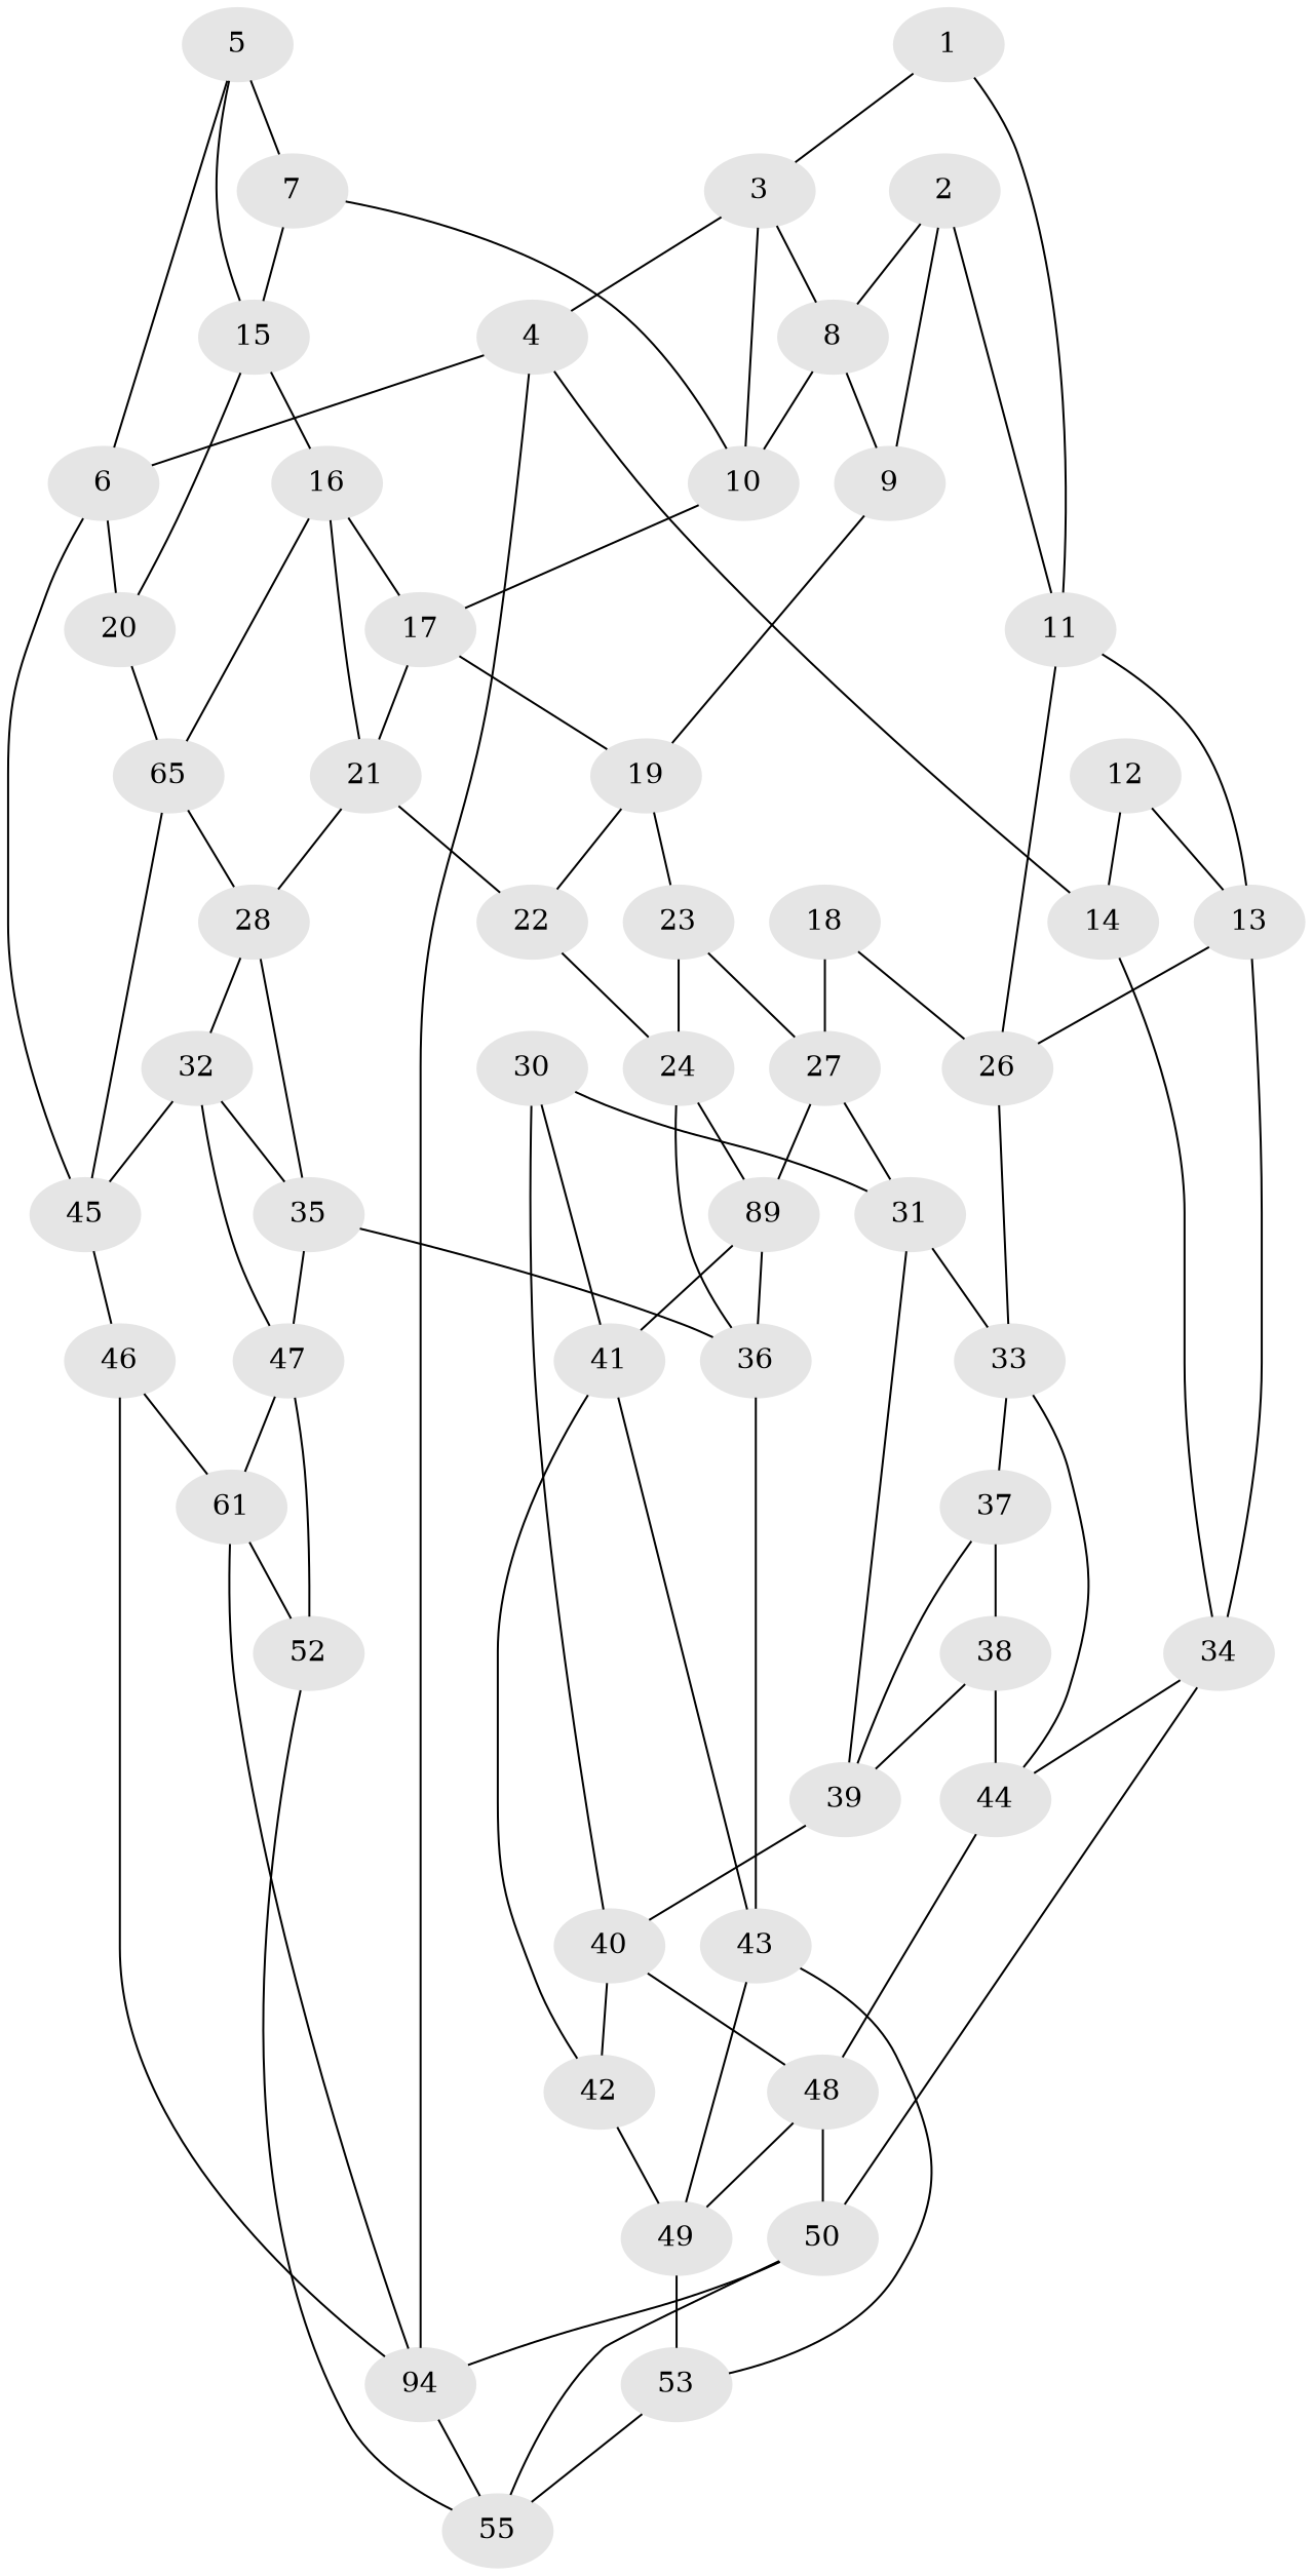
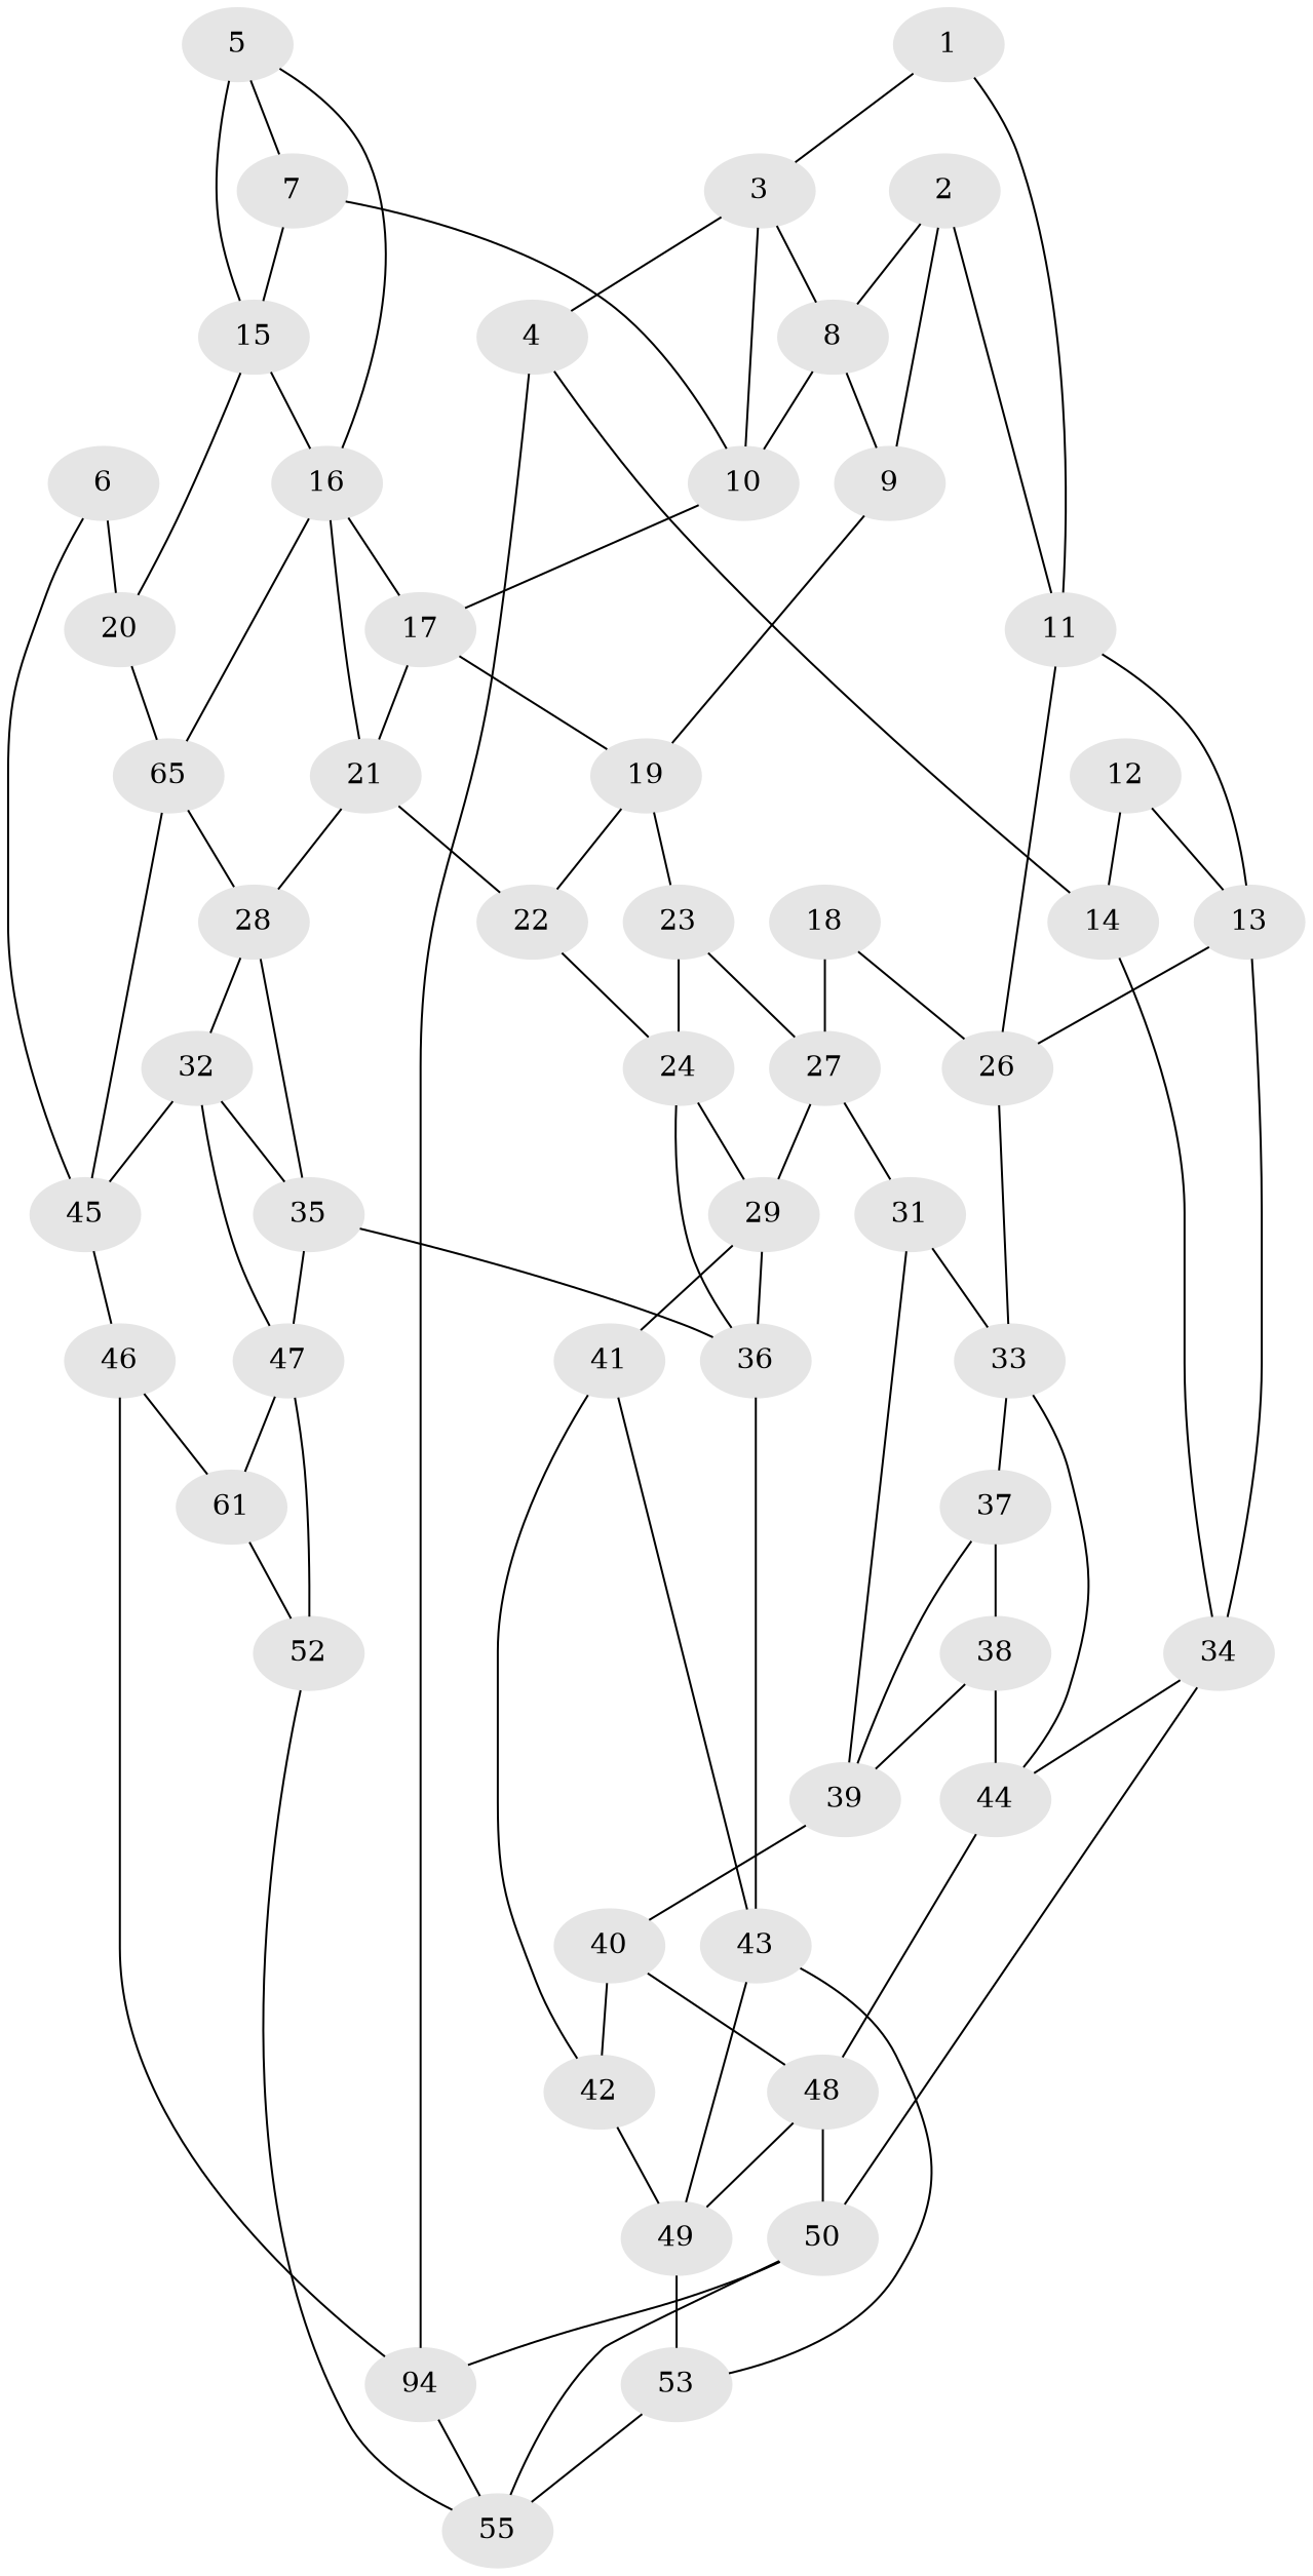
  graph {
    node [color=gray90 style=filled]
    edge [weight=1.0]
    1
    3
    11
    8
    4
    10
    13
    26
    12
    14
    2
    9
    19
    6
    n15 [label=94]
    17
    20
    45
    34
    55
    5
    7
    15
    16
    n25 [label=65]
    46
    18
    27
    22
    23
    21
    33
    50
    44
    28
-   29 [label=89]
+   29
    31
    24
    32
    35
    36
    41
    43
    37
    39
    47
    42
-   30
    40
    48
    n51 [label=61]
    52
    38
    49
    53
    1 -- 3
    1 -- 11
    3 -- 8
    3 -- 4
    3 -- 10
    11 -- 13
    11 -- 26
    8 -- 10
    8 -- 9
    4 -- 14
-   4 -- 6
    4 -- n15
    10 -- 17
    13 -- 26
    13 -- 34
    26 -- 33
    12 -- 13
    12 -- 14 [weight=2.0]
    14 -- 34
    2 -- 11
    2 -- 8
    2 -- 9
    9 -- 19
    19 -- 22
    19 -- 23
    6 -- 20
    6 -- 45
    n15 -- 55
    17 -- 19
    17 -- 21
    20 -- n25
    45 -- 46
    34 -- 50
    34 -- 44
-   5 -- 6
+   5 -- 16
    5 -- 7
    5 -- 15
    7 -- 10
    7 -- 15
    15 -- 20
    15 -- 16
    16 -- 17
    16 -- n25
    16 -- 21
    n25 -- 45
    n25 -- 28
    46 -- n15
    46 -- n51
    18 -- 26
    18 -- 27
    27 -- 29
    27 -- 31
    22 -- 24
    23 -- 27
    23 -- 24
    21 -- 22
    21 -- 28
    33 -- 44
    33 -- 37
    50 -- n15
    50 -- 55
    44 -- 48
    28 -- 32
    28 -- 35
    29 -- 36
    29 -- 41
    31 -- 33
    31 -- 39
    24 -- 29
    24 -- 36
    32 -- 45
    32 -- 35
    32 -- 47
    35 -- 36
    35 -- 47
    36 -- 43
    41 -- 43
    41 -- 42
    43 -- 49
    43 -- 53
    37 -- 39
    37 -- 38
    39 -- 40
    47 -- n51
    47 -- 52
    42 -- 49
-   30 -- 31
-   30 -- 41
-   30 -- 40
    40 -- 42
    40 -- 48
    48 -- 50
    48 -- 49
-   n51 -- n15
    n51 -- 52
    52 -- 55
    38 -- 44 [weight=2.0]
    38 -- 39
    49 -- 53
    53 -- 55
  }
